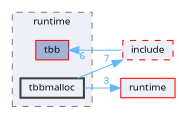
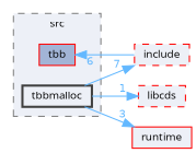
  digraph {
    compound=true
    fontname="Open Sans"
    rankdir=LR
    node [color=red fillcolor="#edf0f7" fontname="Open Sans" fontsize=10 shape=box style=filled]
    edge [color=steelblue1 fontcolor=steelblue1 fontname="Open Sans" fontsize=10 labeldistance=1.5 labelfontname=Helvetica labelfontsize=10]
    n1 [fillcolor="#a2b4d6" height=0.2 label=tbb width=0.4]
    n2 [color=grey25 height=0.2 label=tbbmalloc style="filled,bold" width=0.4]
    n3 [height=0.2 label=include style="filled,dashed" width=0.4]
+   n4 [height=0.2 label=libcds style="filled,dashed" width=0.4]
    n5 [height=0.2 label=runtime width=0.4]
    subgraph cluster_1 {
      bgcolor="#edf0f7"
      fontsize=10
-     label=runtime
+     label=src
      pencolor=grey50
      style="filled,dashed"
      n1
      n2
    }
    n2 -> n3 [headlabel=7]
+   n2 -> n4 [headlabel=1]
    n2 -> n5 [headlabel=3]
    n3 -> n1 [headlabel=6]
  }
